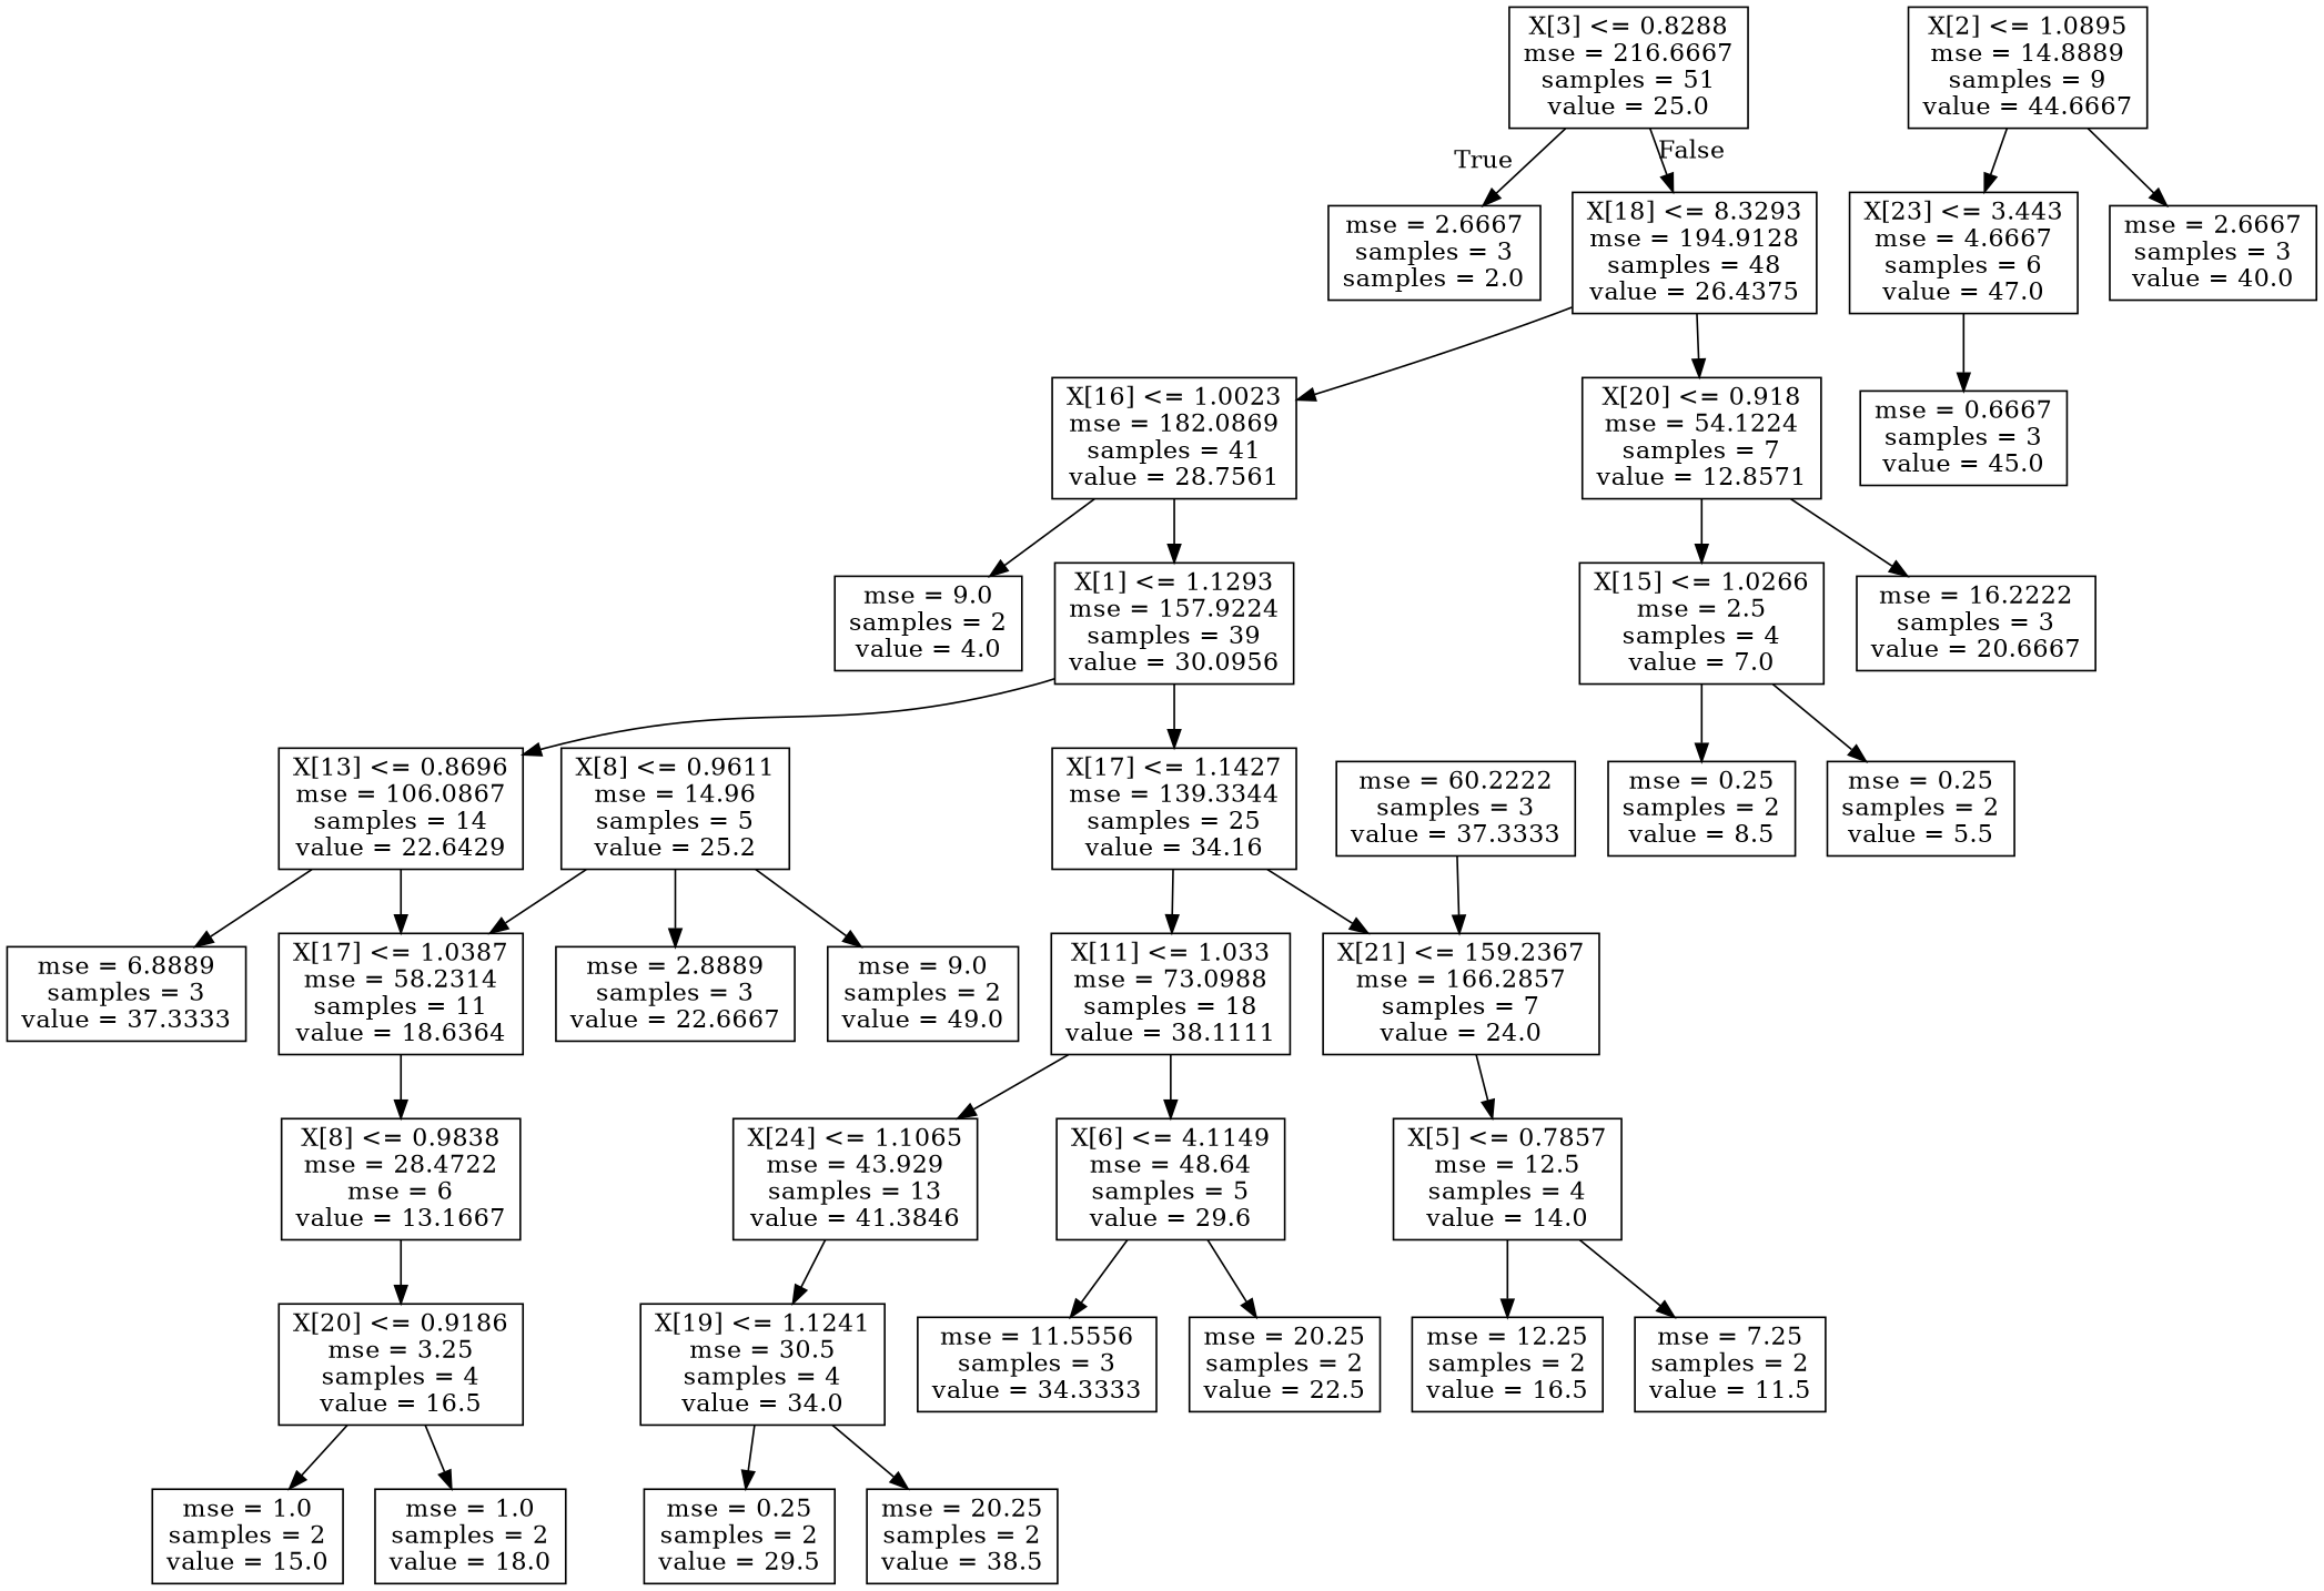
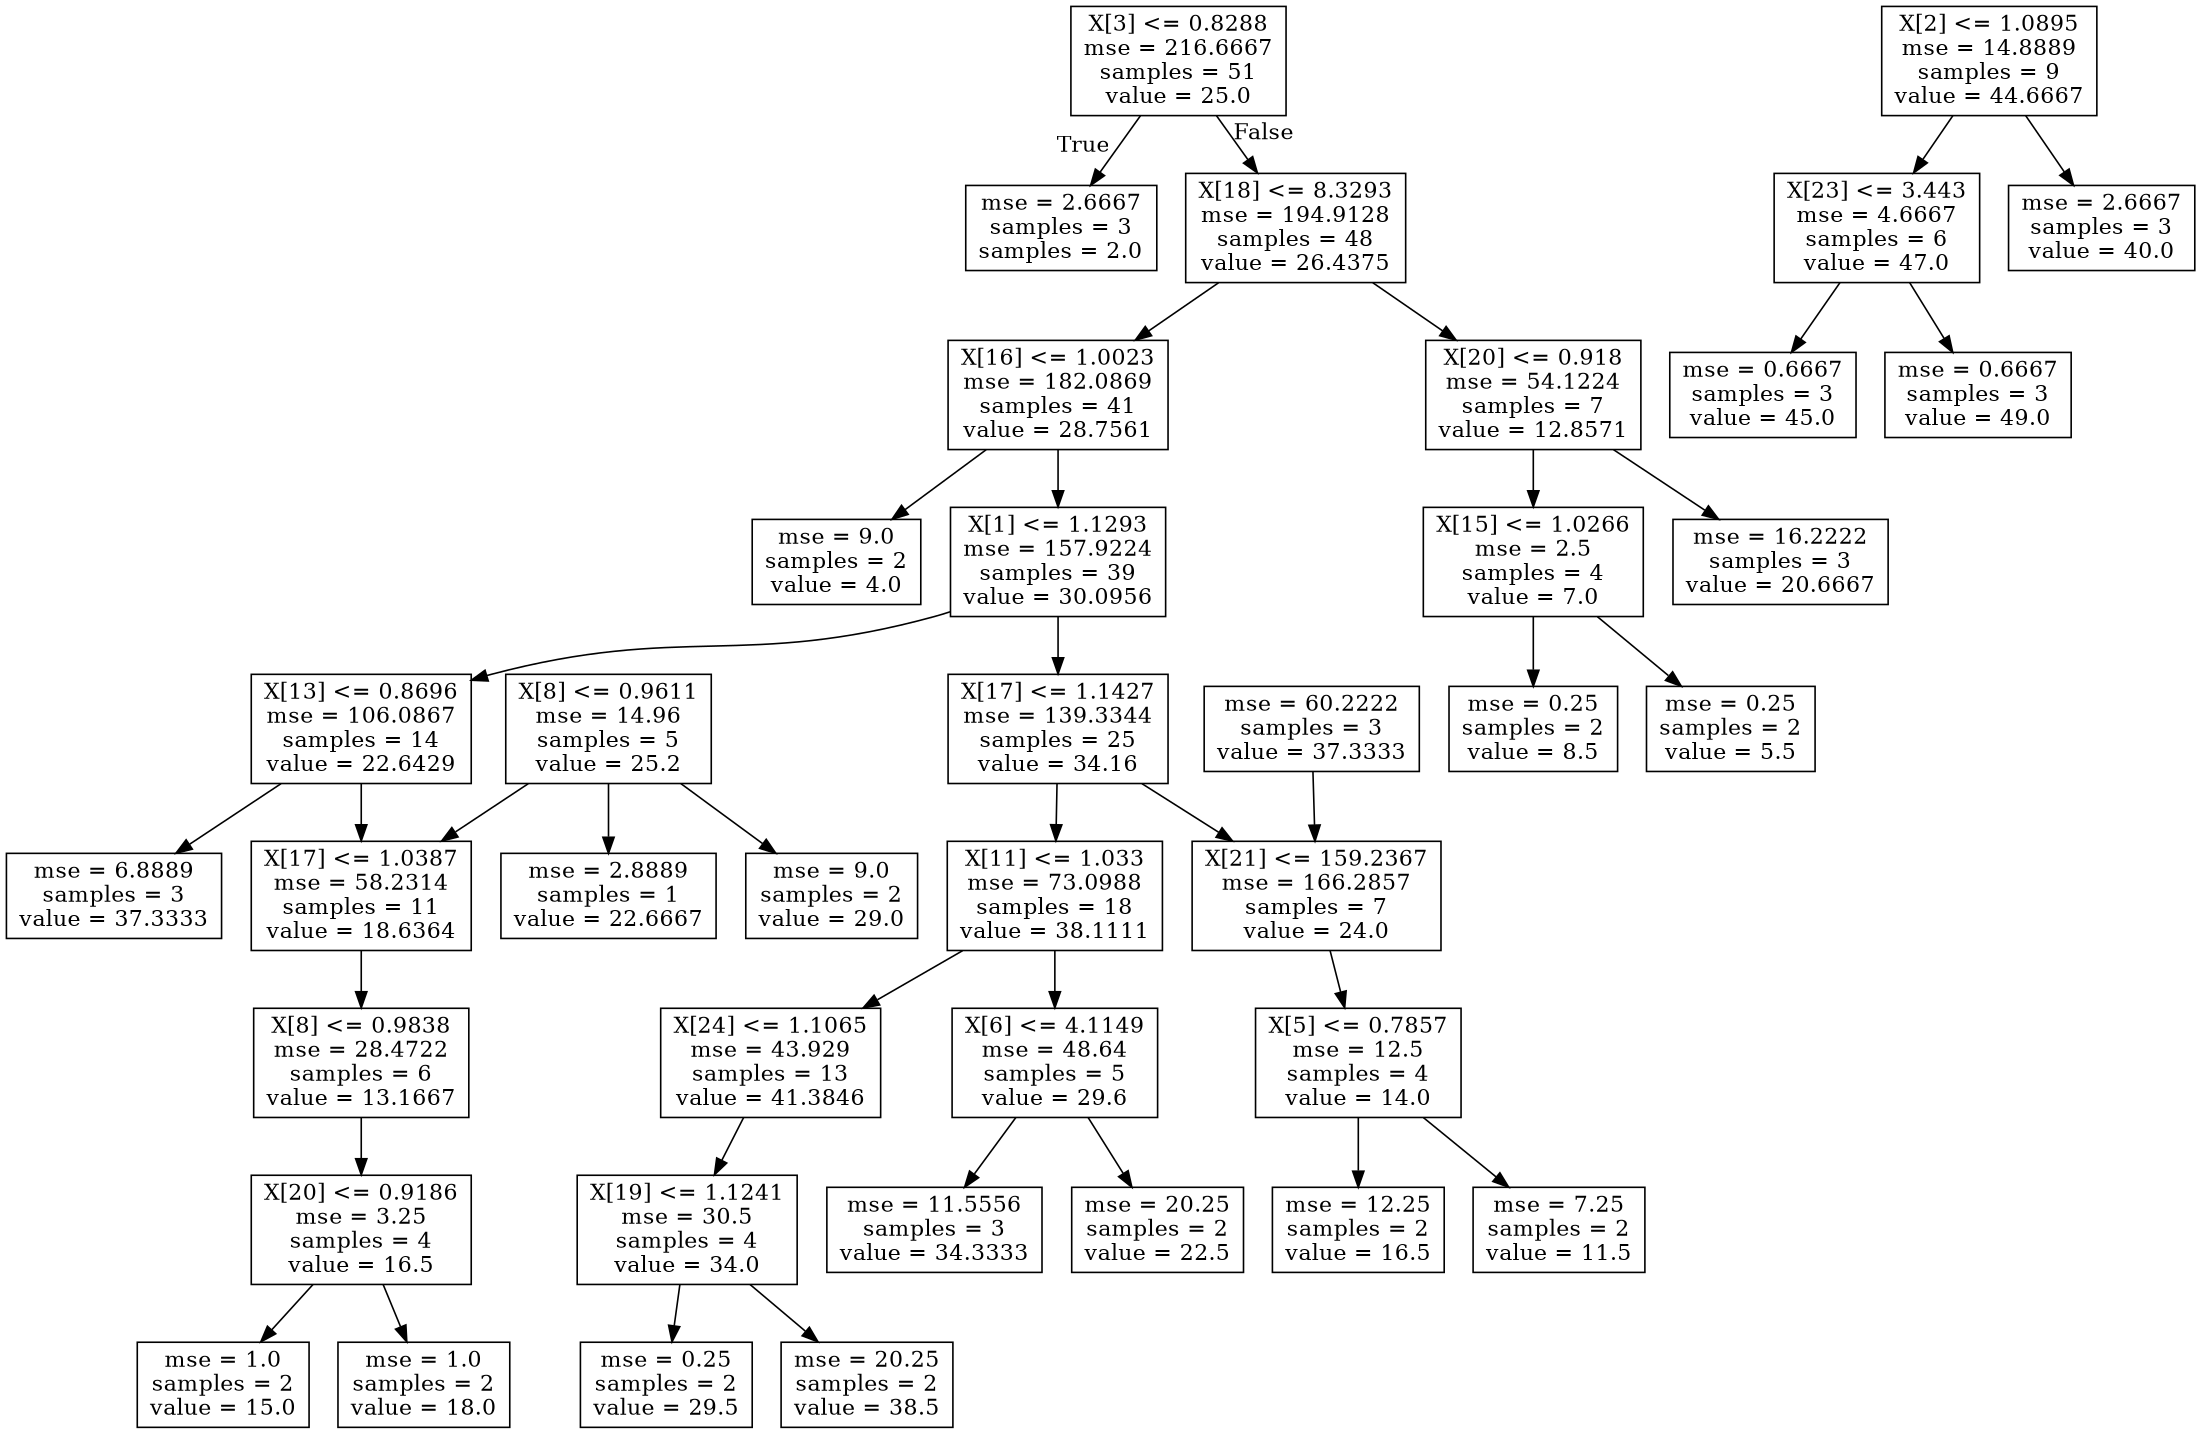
  digraph {
    node [shape=box]
    n1 [label="X[3] <= 0.8288\nmse = 216.6667\nsamples = 51\nvalue = 25.0"]
    n2 [label="mse = 2.6667\nsamples = 3\nsamples = 2.0"]
    n3 [label="X[18] <= 8.3293\nmse = 194.9128\nsamples = 48\nvalue = 26.4375"]
    n4 [label="X[16] <= 1.0023\nmse = 182.0869\nsamples = 41\nvalue = 28.7561"]
    n5 [label="X[20] <= 0.918\nmse = 54.1224\nsamples = 7\nvalue = 12.8571"]
    n6 [label="mse = 9.0\nsamples = 2\nvalue = 4.0"]
    n7 [label="X[1] <= 1.1293\nmse = 157.9224\nsamples = 39\nvalue = 30.0956"]
    n8 [label="X[15] <= 1.0266\nmse = 2.5\nsamples = 4\nvalue = 7.0"]
    n9 [label="mse = 16.2222\nsamples = 3\nvalue = 20.6667"]
    n10 [label="X[13] <= 0.8696\nmse = 106.0867\nsamples = 14\nvalue = 22.6429"]
    n11 [label="X[17] <= 1.1427\nmse = 139.3344\nsamples = 25\nvalue = 34.16"]
    n12 [label="mse = 6.8889\nsamples = 3\nvalue = 37.3333"]
    n13 [label="X[17] <= 1.0387\nmse = 58.2314\nsamples = 11\nvalue = 18.6364"]
    n14 [label="X[11] <= 1.033\nmse = 73.0988\nsamples = 18\nvalue = 38.1111"]
    n15 [label="X[21] <= 159.2367\nmse = 166.2857\nsamples = 7\nvalue = 24.0"]
-   n16 [label="X[8] <= 0.9838\nmse = 28.4722\nmse = 6\nvalue = 13.1667"]
+   n16 [label="X[8] <= 0.9838\nmse = 28.4722\nsamples = 6\nvalue = 13.1667"]
    n17 [label="X[20] <= 0.9186\nmse = 3.25\nsamples = 4\nvalue = 16.5"]
    n18 [label="X[8] <= 0.9611\nmse = 14.96\nsamples = 5\nvalue = 25.2"]
-   n19 [label="mse = 2.8889\nsamples = 3\nvalue = 22.6667"]
-   n20 [label="mse = 9.0\nsamples = 2\nvalue = 49.0"]
+   n19 [label="mse = 2.8889\nsamples = 1\nvalue = 22.6667"]
+   n20 [label="mse = 9.0\nsamples = 2\nvalue = 29.0"]
    n21 [label="mse = 1.0\nsamples = 2\nvalue = 15.0"]
    n22 [label="mse = 1.0\nsamples = 2\nvalue = 18.0"]
    n23 [label="X[24] <= 1.1065\nmse = 43.929\nsamples = 13\nvalue = 41.3846"]
    n24 [label="X[6] <= 4.1149\nmse = 48.64\nsamples = 5\nvalue = 29.6"]
    n25 [label="X[5] <= 0.7857\nmse = 12.5\nsamples = 4\nvalue = 14.0"]
    n26 [label="X[19] <= 1.1241\nmse = 30.5\nsamples = 4\nvalue = 34.0"]
    n27 [label="mse = 11.5556\nsamples = 3\nvalue = 34.3333"]
    n28 [label="mse = 20.25\nsamples = 2\nvalue = 22.5"]
    n29 [label="mse = 0.25\nsamples = 2\nvalue = 29.5"]
    n30 [label="mse = 20.25\nsamples = 2\nvalue = 38.5"]
    n31 [label="X[2] <= 1.0895\nmse = 14.8889\nsamples = 9\nvalue = 44.6667"]
    n32 [label="X[23] <= 3.443\nmse = 4.6667\nsamples = 6\nvalue = 47.0"]
    n33 [label="mse = 2.6667\nsamples = 3\nvalue = 40.0"]
    n34 [label="mse = 0.6667\nsamples = 3\nvalue = 45.0"]
+   n35 [label="mse = 0.6667\nsamples = 3\nvalue = 49.0"]
    n36 [label="mse = 60.2222\nsamples = 3\nvalue = 37.3333"]
    n37 [label="mse = 12.25\nsamples = 2\nvalue = 16.5"]
    n38 [label="mse = 7.25\nsamples = 2\nvalue = 11.5"]
    n39 [label="mse = 0.25\nsamples = 2\nvalue = 8.5"]
    n40 [label="mse = 0.25\nsamples = 2\nvalue = 5.5"]
    n1 -> n2 [headlabel=True labelangle=45 labeldistance=2.5]
    n1 -> n3 [headlabel=False labelangle=-45 labeldistance=2.5]
    n3 -> n4
    n3 -> n5
    n4 -> n6
    n4 -> n7
    n5 -> n8
    n5 -> n9
    n7 -> n10
    n7 -> n11
    n8 -> n39
    n8 -> n40
    n10 -> n12
    n10 -> n13
    n11 -> n14
    n11 -> n15
    n13 -> n16
    n14 -> n23
    n14 -> n24
    n15 -> n25
    n16 -> n17
    n17 -> n21
    n17 -> n22
    n18 -> n13
    n18 -> n19
    n18 -> n20
    n23 -> n26
    n24 -> n27
    n24 -> n28
    n25 -> n37
    n25 -> n38
    n26 -> n29
    n26 -> n30
    n31 -> n32
    n31 -> n33
    n32 -> n34
+   n32 -> n35
    n36 -> n15
  }
